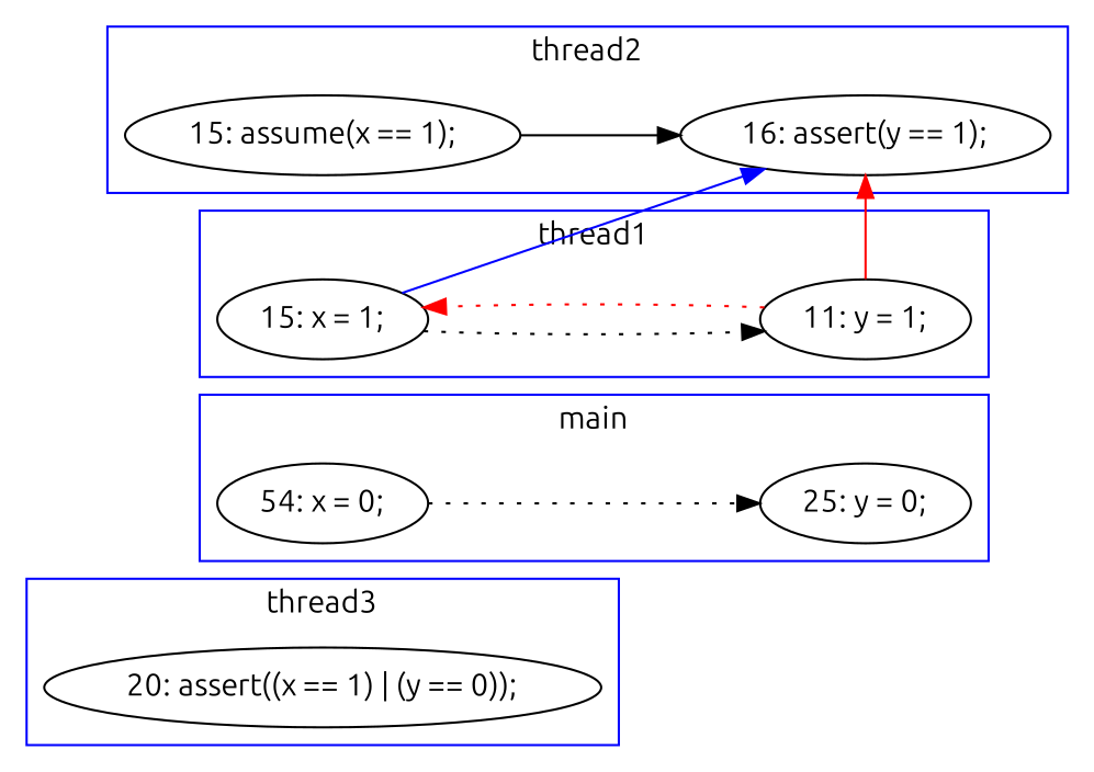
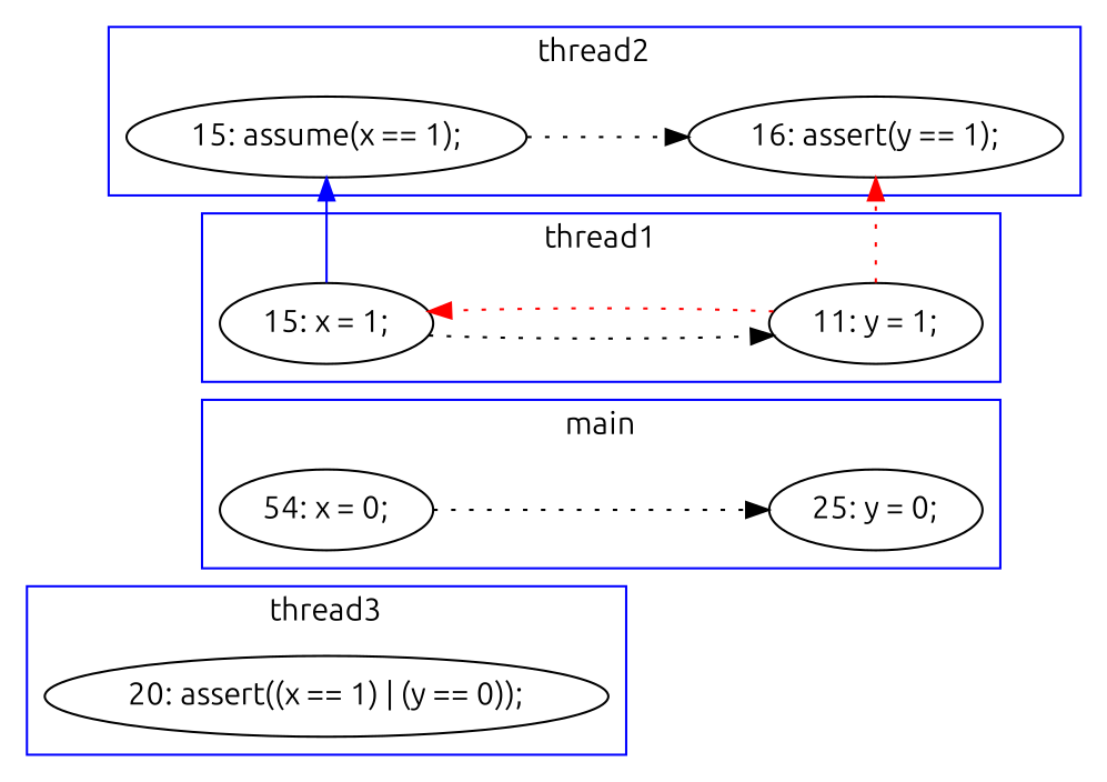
  digraph {
    fontname=Ubuntu
    rankdir=LR
    node [fontname=Ubuntu]
    edge [color=black fontname=Ubuntu style=dotted]
    n1 [label="20: assert((x == 1) | (y == 0));"]
    n2 [label="54: x = 0;"]
    n3 [label="25: y = 0;"]
    n4 [label="15: assume(x == 1);"]
    n5 [label="16: assert(y == 1);"]
    n6 [label="15: x = 1;"]
    n7 [label="11: y = 1;"]
    subgraph cluster_1 {
      color=blue
      label=thread3
      n1
    }
    subgraph cluster_2 {
      color=blue
      label=main
      n2
      n3
    }
    subgraph cluster_3 {
      color=blue
      label=thread2
      n4
      n5
    }
    subgraph cluster_4 {
      color=blue
      label=thread1
      n6
      n7
    }
    n2 -> n3
-   n4 -> n5 [style=solid]
-   n6 -> n5 [color=Blue constraint=false style=""]
+   n4 -> n5
+   n6 -> n4 [color=Blue constraint=false style=""]
    n6 -> n7
-   n7 -> n5 [color=Red constraint=false style=""]
+   n7 -> n5 [color=Red constraint=false]
    n7 -> n6 [color=red constraint=false]
  }
